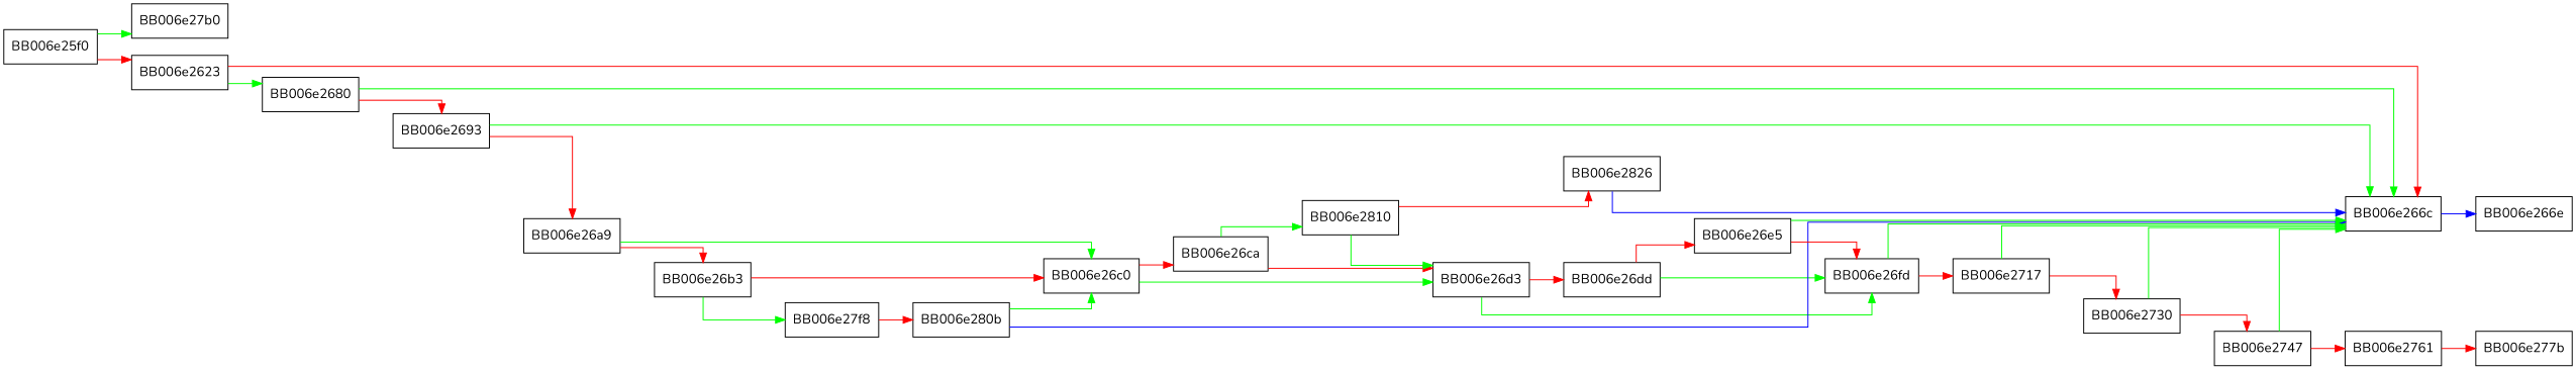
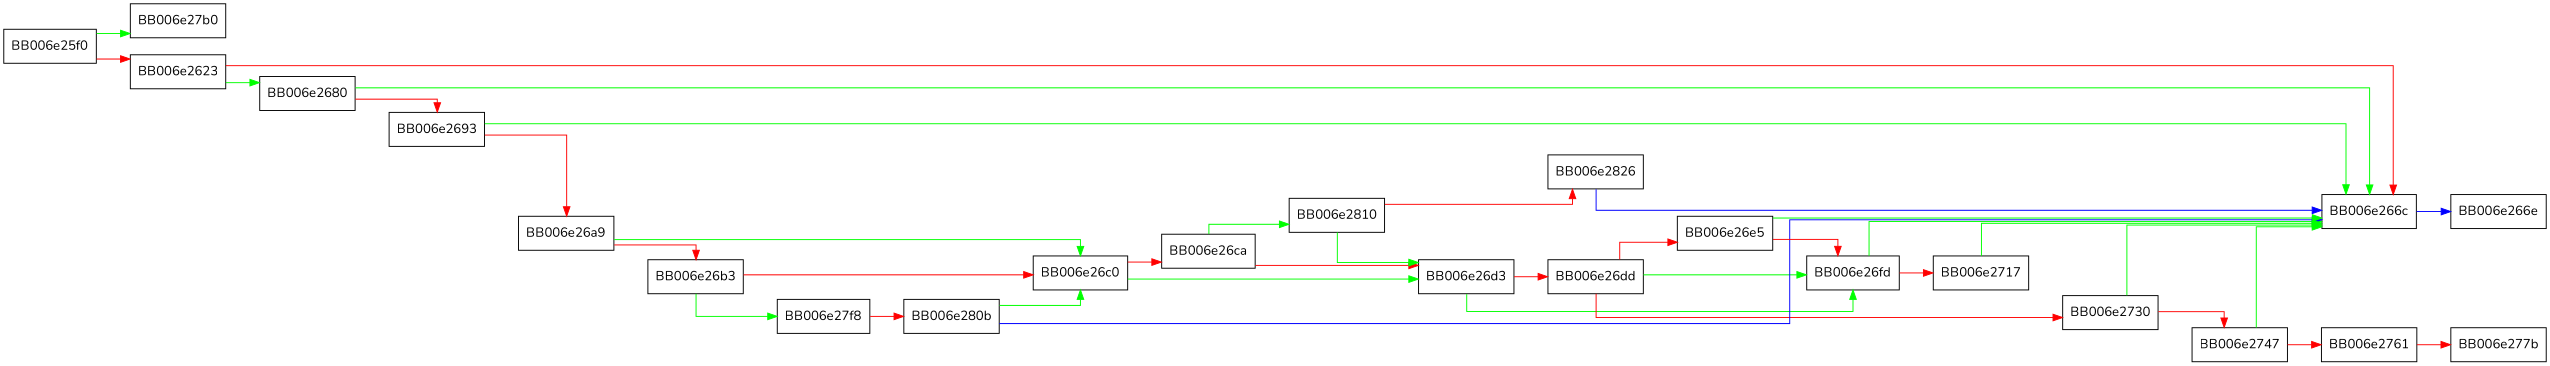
  digraph {
    fontname=Nunito
    rankdir=LR
    splines=ortho
    node [fontname=Nunito shape=box]
    edge [color=red fontname=Nunito]
    BB006e25f0
    BB006e27b0
    BB006e2623
    BB006e2680
    BB006e266c
    BB006e2693
    BB006e266e
    BB006e26a9
    BB006e26c0
    BB006e26b3
    BB006e26d3
    BB006e26ca
    BB006e27f8
    BB006e26fd
    BB006e26dd
    BB006e2810
    BB006e280b
    BB006e2717
    BB006e26e5
    BB006e2826
    BB006e2730
    BB006e2747
    BB006e2761
    BB006e277b
    BB006e25f0 -> BB006e27b0 [color=green]
    BB006e25f0 -> BB006e2623
    BB006e2623 -> BB006e2680 [color=green]
    BB006e2623 -> BB006e266c
    BB006e2680 -> BB006e266c [color=green]
    BB006e2680 -> BB006e2693
    BB006e266c -> BB006e266e [color=blue]
    BB006e2693 -> BB006e266c [color=green]
    BB006e2693 -> BB006e26a9
    BB006e26a9 -> BB006e26c0 [color=green]
    BB006e26a9 -> BB006e26b3
    BB006e26c0 -> BB006e26d3 [color=green]
    BB006e26c0 -> BB006e26ca
    BB006e26b3 -> BB006e26c0
    BB006e26b3 -> BB006e27f8 [color=green]
    BB006e26d3 -> BB006e26fd [color=green]
    BB006e26d3 -> BB006e26dd
    BB006e26ca -> BB006e26d3
    BB006e26ca -> BB006e2810 [color=green]
    BB006e27f8 -> BB006e280b
    BB006e26fd -> BB006e266c [color=green]
    BB006e26fd -> BB006e2717
    BB006e26dd -> BB006e26fd [color=green]
    BB006e26dd -> BB006e26e5
    BB006e2810 -> BB006e26d3 [color=green]
    BB006e2810 -> BB006e2826
    BB006e280b -> BB006e266c [color=blue]
    BB006e280b -> BB006e26c0 [color=green]
    BB006e2717 -> BB006e266c [color=green]
-   BB006e2717 -> BB006e2730
+   BB006e26dd -> BB006e2730
    BB006e26e5 -> BB006e266c [color=green]
    BB006e26e5 -> BB006e26fd
    BB006e2826 -> BB006e266c [color=blue]
    BB006e2730 -> BB006e266c [color=green]
    BB006e2730 -> BB006e2747
    BB006e2747 -> BB006e266c [color=green]
    BB006e2747 -> BB006e2761
    BB006e2761 -> BB006e277b
  }
